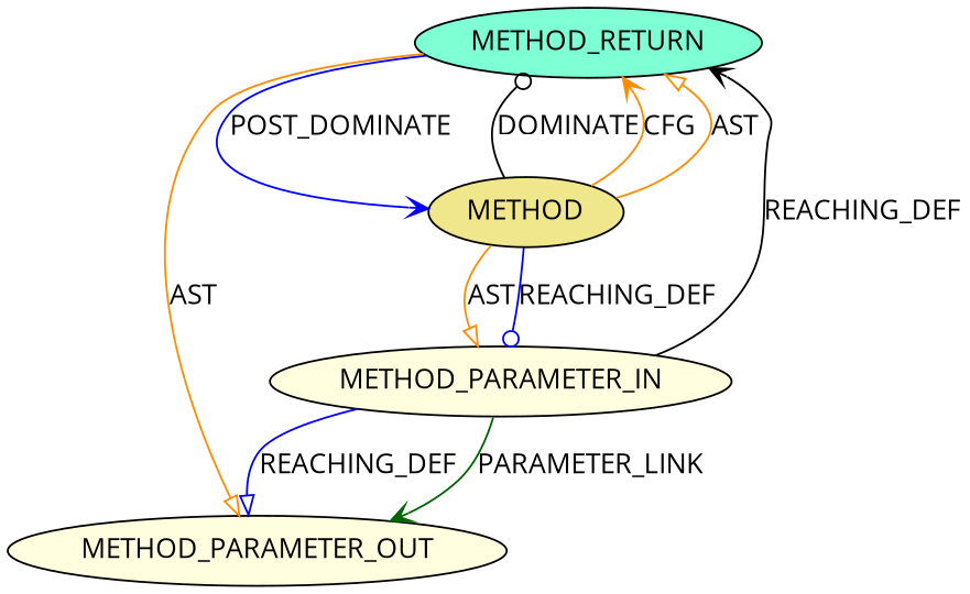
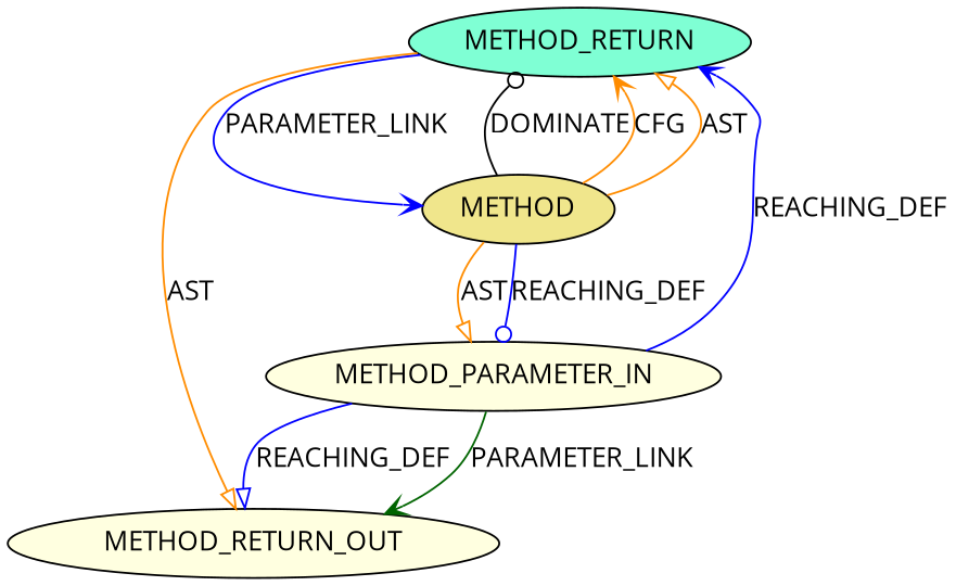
  digraph {
    fontname="Open Sans"
    node [CODE=p1 EVALUATION_STRATEGY=BY_VALUE NAME=p1 ORDER=1 TYPE_FULL_NAME=ANY fillcolor=lightyellow fontname="Open Sans" style=filled]
    edge [arrowhead=onormal color=darkorange fontname="Open Sans"]
-   n1 [INDEX=1 IS_VARIADIC=false label=METHOD_PARAMETER_OUT]
+   n1 [INDEX=1 IS_VARIADIC=false label=METHOD_RETURN_OUT]
    n2 [CODE=RET ORDER=2 fillcolor=aquamarine label=METHOD_RETURN NAME=""]
    n3 [AST_PARENT_FULL_NAME="<global>" AST_PARENT_TYPE=NAMESPACE_BLOCK CODE="<empty>" FILENAME="messenger_v2.c" FULL_NAME="messenger_v2.c:72:72:FRONT_PAD:1" IS_EXTERNAL=true LINE_NUMBER=72 LINE_NUMBER_END=72 NAME=FRONT_PAD ORDER=0 fillcolor=khaki label=METHOD EVALUATION_STRATEGY="" TYPE_FULL_NAME=""]
    n4 [INDEX=1 IS_VARIADIC=false label=METHOD_PARAMETER_IN]
    n2 -> n1 [label=AST]
-   n2 -> n3 [arrowhead=vee color=blue label=POST_DOMINATE]
+   n2 -> n3 [arrowhead=vee color=blue label=PARAMETER_LINK]
    n3 -> n2 [arrowhead=odot color=black label=DOMINATE]
    n3 -> n2 [arrowhead=vee label=CFG]
    n3 -> n2 [label=AST]
    n3 -> n4 [label=AST]
    n3 -> n4 [arrowhead=odot color=blue label=REACHING_DEF]
    n4 -> n1 [VARIABLE=p1 color=blue label=REACHING_DEF]
    n4 -> n1 [arrowhead=vee color=darkgreen label=PARAMETER_LINK]
-   n4 -> n2 [VARIABLE=p1 arrowhead=vee color=black label=REACHING_DEF]
+   n4 -> n2 [VARIABLE=p1 arrowhead=vee color=blue label=REACHING_DEF]
  }
